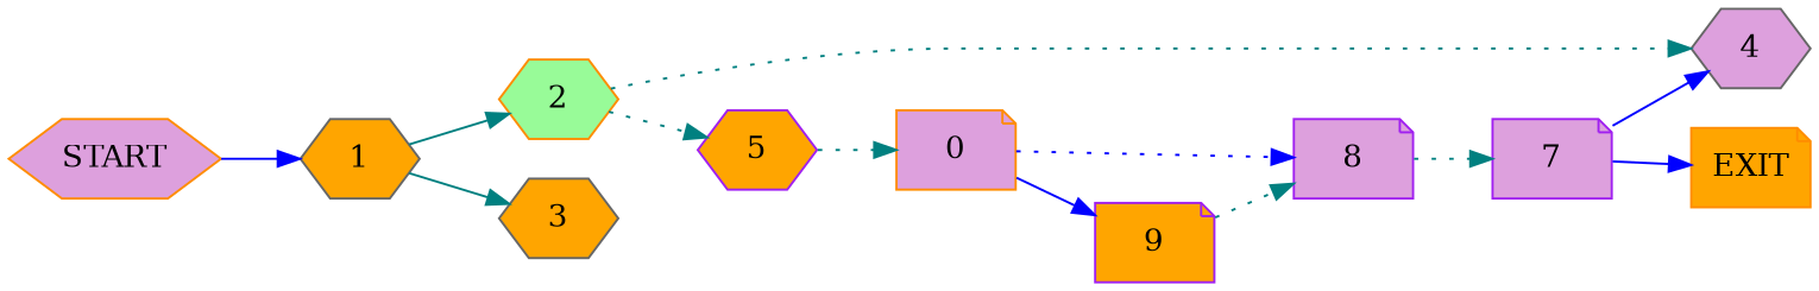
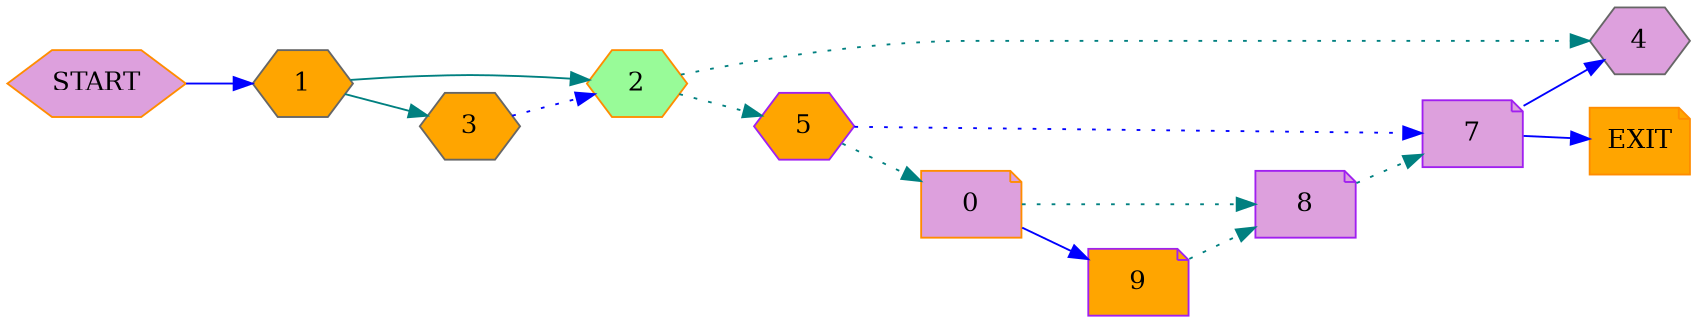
  digraph {
    rankdir=LR
    node [color=darkorange fillcolor=plum shape=hexagon style=filled]
    edge [color=blue style=dotted]
    n1 [label=START]
    1 [color=gray40 fillcolor=orange]
    2 [fillcolor=palegreen]
    3 [color=gray40 fillcolor=orange]
    n5 [fillcolor=orange label=EXIT shape=note]
    4 [color=gray40]
    5 [color=purple fillcolor=orange]
    7 [color=purple shape=note]
    n9 [label=0 shape=note]
    8 [color=purple shape=note]
    9 [color=purple fillcolor=orange shape=note]
    n1 -> 1 [style=solid]
    1 -> 2 [color=teal style=solid]
    1 -> 3 [color=teal style=solid]
    2 -> 4 [color=teal]
    2 -> 5 [color=teal]
+   3 -> 2
+   5 -> 7
    5 -> n9 [color=teal]
    7 -> n5 [style=solid]
    7 -> 4 [style=solid]
-   n9 -> 8
+   n9 -> 8 [color=teal]
    n9 -> 9 [style=solid]
    8 -> 7 [color=teal]
    9 -> 8 [color=teal]
  }
